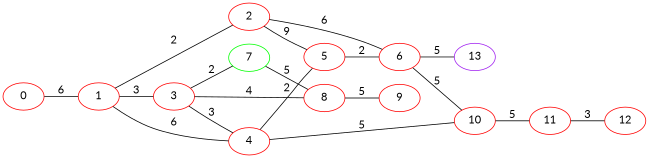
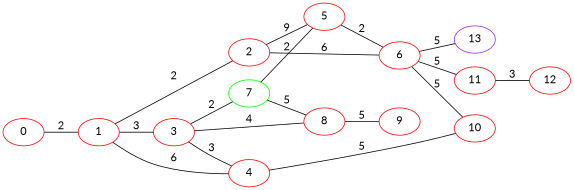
  graph {
    fontname=Lato
    rankdir=LR
    node [color=red fontname=Lato weight=1]
    edge [fontname=Lato]
    0
    1
    2
    3
    4
    5
    6
    7 [color=green weight=2]
    8
    10
    13 [color=purple weight=4]
    9
    11
    12
-   0 -- 1 [label=6]
+   0 -- 1 [label=2]
    1 -- 2 [label=2]
    1 -- 3 [label=3]
    1 -- 4 [label=6]
    2 -- 5 [label=9]
    2 -- 6 [label=6]
    3 -- 4 [label=3]
    3 -- 7 [label=2]
    3 -- 8 [label=4]
-   4 -- 5 [label=2]
+   7 -- 5 [label=2]
    4 -- 10 [label=5]
    5 -- 6 [label=2]
    6 -- 10 [label=5]
    6 -- 13 [label=5]
    7 -- 8 [label=5]
    8 -- 9 [label=5]
-   10 -- 11 [label=5]
+   6 -- 11 [label=5]
    11 -- 12 [label=3]
  }
